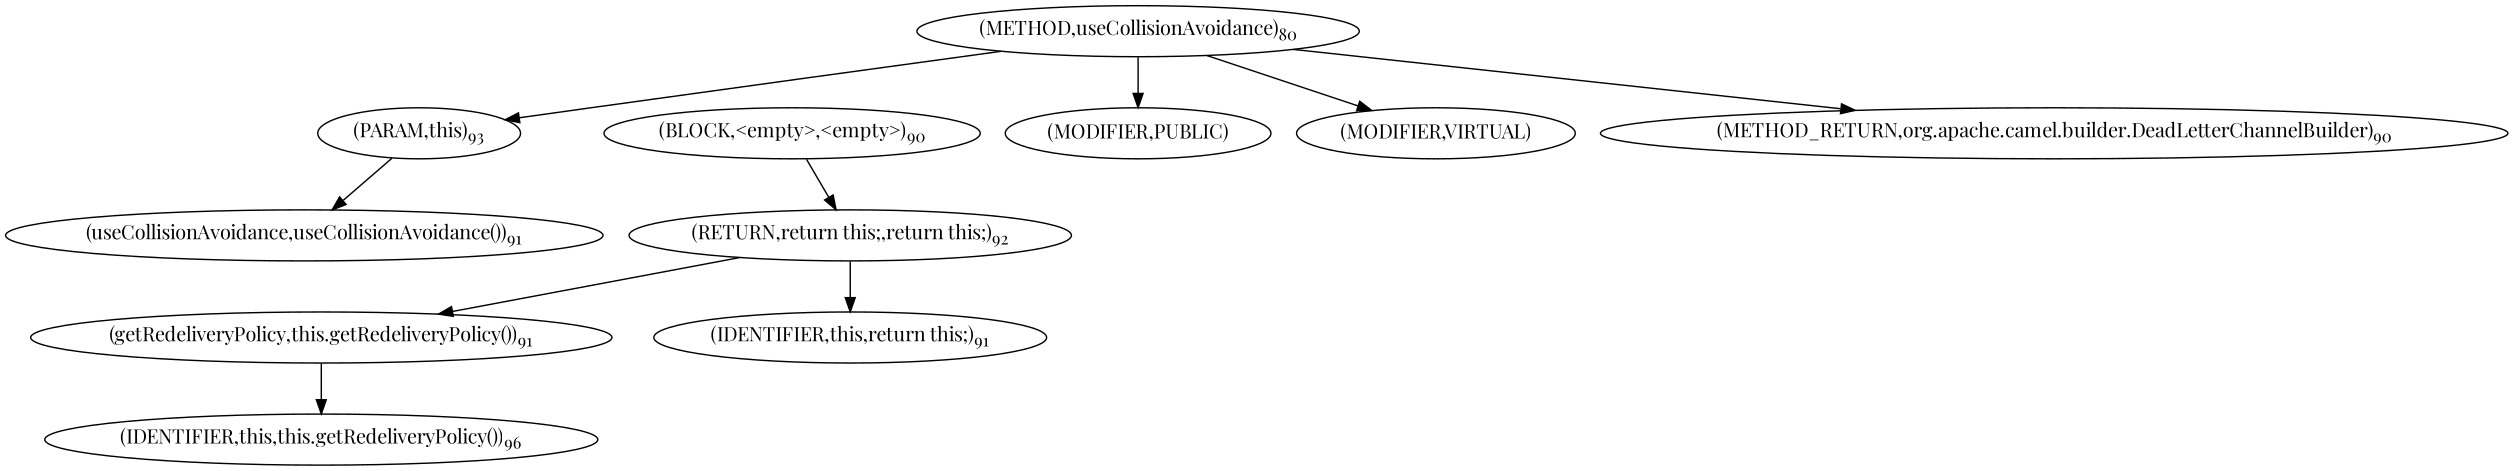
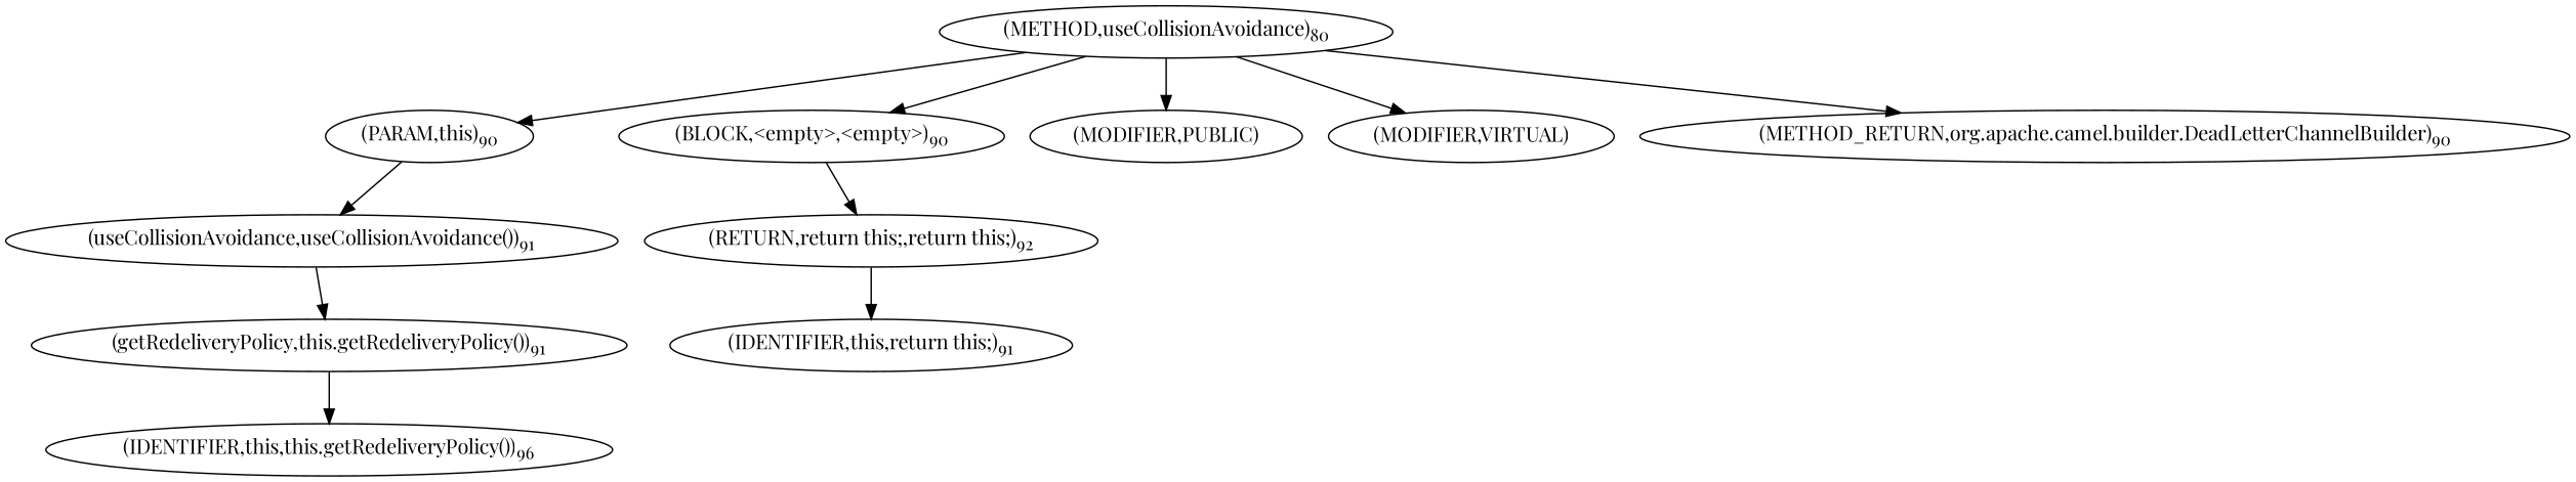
  digraph {
    fontname="Playfair Display"
    node [fontname="Playfair Display"]
    edge [fontname="Playfair Display"]
    n1 [label=<(METHOD,useCollisionAvoidance)<SUB>80</SUB>>]
-   n2 [label=<(PARAM,this)<SUB>93</SUB>>]
+   n2 [label=<(PARAM,this)<SUB>90</SUB>>]
    n3 [label=<(BLOCK,&lt;empty&gt;,&lt;empty&gt;)<SUB>90</SUB>>]
    n4 [label=<(MODIFIER,PUBLIC)>]
    n5 [label=<(MODIFIER,VIRTUAL)>]
    n6 [label=<(METHOD_RETURN,org.apache.camel.builder.DeadLetterChannelBuilder)<SUB>90</SUB>>]
    n7 [label=<(useCollisionAvoidance,useCollisionAvoidance())<SUB>91</SUB>>]
    n8 [label=<(RETURN,return this;,return this;)<SUB>92</SUB>>]
    n9 [label=<(getRedeliveryPolicy,this.getRedeliveryPolicy())<SUB>91</SUB>>]
    n10 [label=<(IDENTIFIER,this,return this;)<SUB>91</SUB>>]
    n11 [label=<(IDENTIFIER,this,this.getRedeliveryPolicy())<SUB>96</SUB>>]
    n1 -> n2
+   n1 -> n3
    n1 -> n4
    n1 -> n5
    n1 -> n6
    n2 -> n7
    n3 -> n8
-   n8 -> n9
+   n7 -> n9
    n8 -> n10
    n9 -> n11
  }
